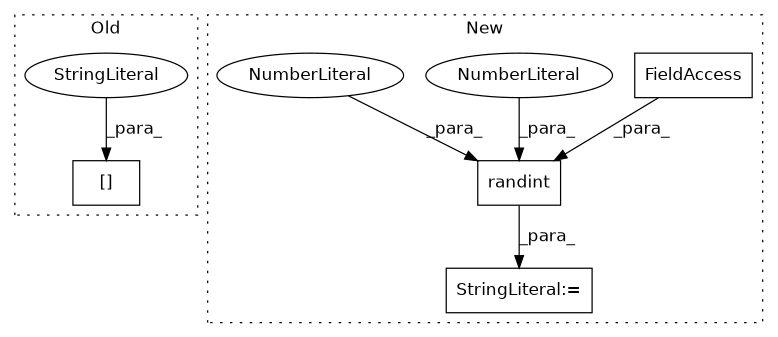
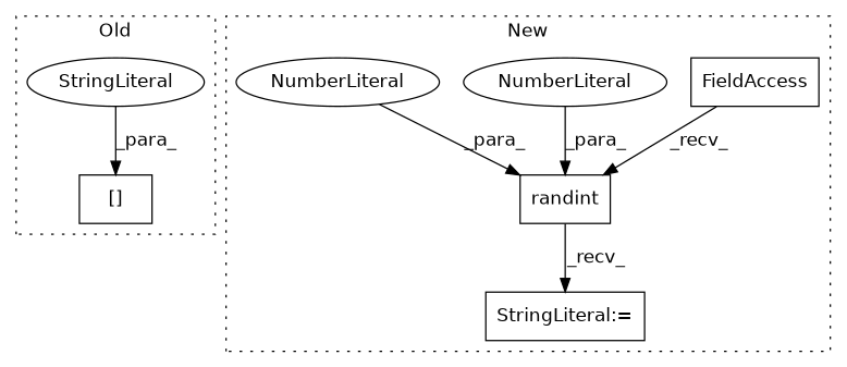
  digraph {
    fontname="DejaVu Sans"
    node [a=34 fontname="DejaVu Sans" l=1 shape=box]
    edge [fontname="DejaVu Sans"]
    n1 [a=2 l="7,1" label="[]" s="2100,2117"]
    n2 [a=45 l=10 label=StringLiteral s=2107 shape=ellipse]
    n3 [a=32 l="8,1" label=randint s="1510,1530"]
    n4 [a=7 label="StringLiteral:=" s=1495]
    n5 [a=22 l=12 label=FieldAccess s=1497]
    n6 [label=NumberLiteral s=1518 shape=ellipse]
    n7 [label=NumberLiteral s=1520 shape=ellipse]
    subgraph cluster_1 {
      label=Old
      style=dotted
      n1
      n2
    }
    subgraph cluster_2 {
      label=New
      style=dotted
      n3
      n4
      n5
      n6
      n7
    }
    n2 -> n1 [label=_para_]
-   n3 -> n4 [label=_para_]
-   n5 -> n3 [label=_para_]
+   n3 -> n4 [label=_recv_]
+   n5 -> n3 [label=_recv_]
    n6 -> n3 [label=_para_]
    n7 -> n3 [label=_para_]
  }
